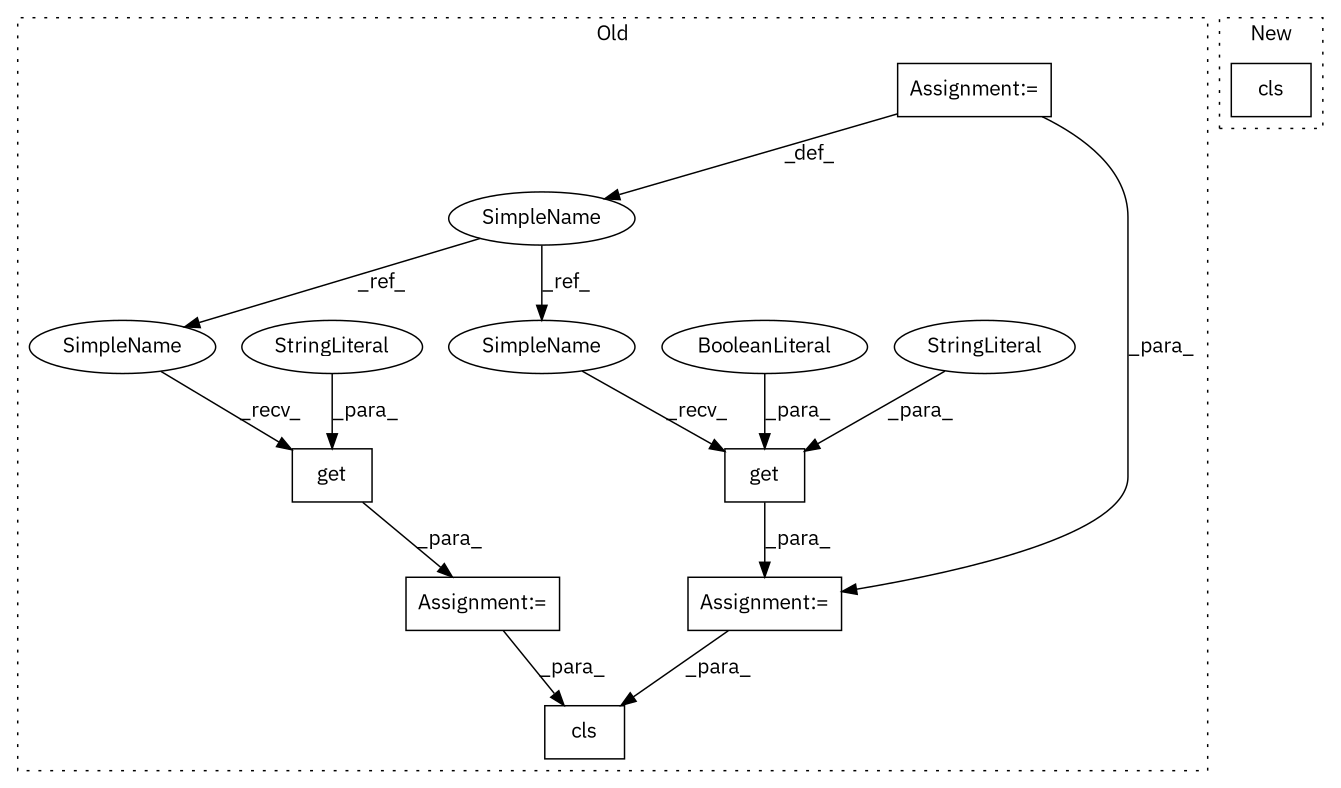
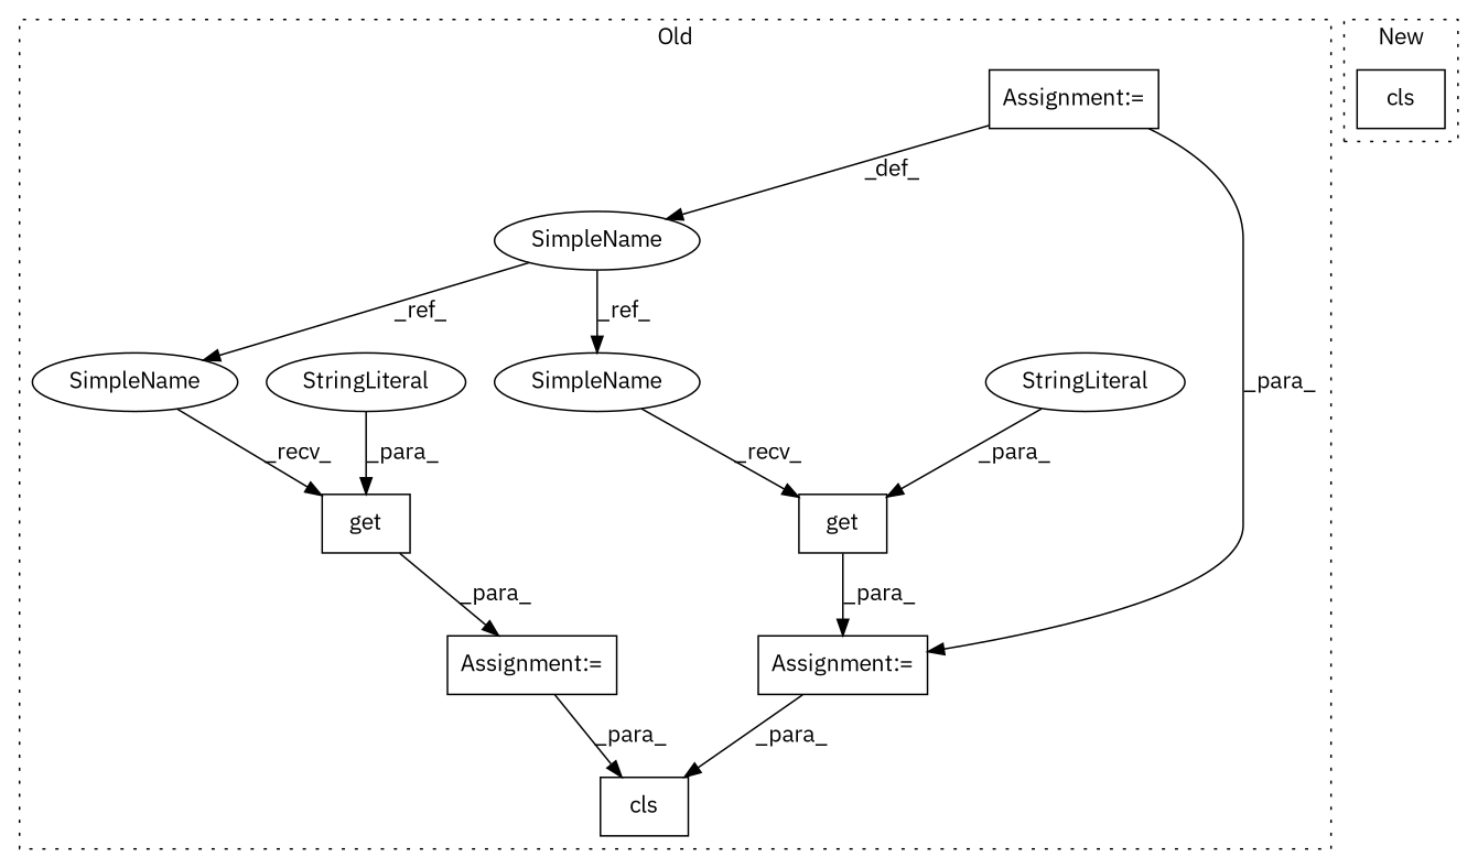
  digraph {
    fontname="IBM Plex Sans"
    node [a=32 l=6 s=8609 shape=box fontname="IBM Plex Sans"]
    edge [fontname="IBM Plex Sans"]
    n1 [l="4,1" label=get s="8760,8779"]
    n2 [a=45 l=10 label=StringLiteral s=8764 shape=ellipse]
    n3 [a=7 label="Assignment:="]
    n4 [a=7 l=1 label="Assignment:=" s=8843]
-   n5 [a=9 l=4 label=BooleanLiteral s=8775 shape=ellipse]
    n6 [a=42 label=SimpleName shape=ellipse]
    n7 [l="4,1" label=get s="8851,8865"]
    n8 [l="4,1" label=cls s="8879,8923"]
    n9 [a=7 l=1 label="Assignment:=" s=8752]
    n10 [a=45 label=StringLiteral s=8855 shape=ellipse]
    n11 [a=42 label=SimpleName s=8753 shape=ellipse]
    n12 [a=42 label=SimpleName s=8844 shape=ellipse]
    n13 [l="4,1" label=cls s="7539,7588"]
    subgraph cluster_1 {
      label=Old
      style=dotted
      n1
      n2
      n3
      n4
-     n5
      n6
      n7
      n8
      n9
      n10
      n11
      n12
    }
    subgraph cluster_2 {
      label=New
      style=dotted
      n13
    }
    n1 -> n9 [label=_para_]
    n2 -> n1 [label=_para_]
    n3 -> n6 [label=_def_]
    n3 -> n9 [label=_para_]
    n4 -> n8 [label=_para_]
-   n5 -> n1 [label=_para_]
    n6 -> n11 [label=_ref_]
    n6 -> n12 [label=_ref_]
    n7 -> n4 [label=_para_]
    n9 -> n8 [label=_para_]
    n10 -> n7 [label=_para_]
    n11 -> n1 [label=_recv_]
    n12 -> n7 [label=_recv_]
  }
